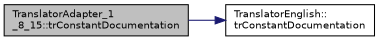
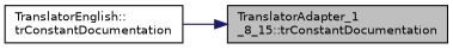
  digraph {
    rankdir=LR
    fontname="DejaVu Sans"
    node [color=black fontname="DejaVu Sans" fontsize=10 shape=record style=filled]
    n1 [fillcolor=grey75 fontcolor=black height=0.2 label="TranslatorAdapter_1\l_8_15::trConstantDocumentation" width=0.4]
    n2 [fillcolor=white height=0.2 label="TranslatorEnglish::\ltrConstantDocumentation" width=0.4]
-   n1 -> n2 [color=midnightblue fontname="DejaVu Sans" fontsize=10 labelfontname=Helvetica labelfontsize=10 style=solid]
+   n2 -> n1 [color=midnightblue fontname="DejaVu Sans" fontsize=10 labelfontname=Helvetica labelfontsize=10 style=solid]
  }
